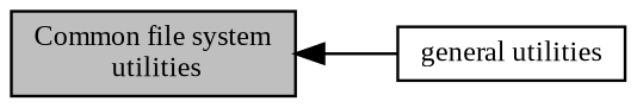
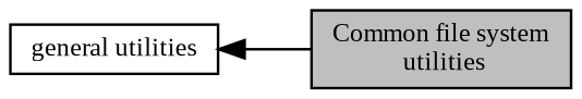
  digraph {
    rankdir=LR
    fontname="Liberation Serif"
    node [color=black fontname="Liberation Serif" fontsize=10 shape=box style=filled]
    n1 [fillcolor=white height=0.2 label="general utilities" width=0.4]
    n2 [fillcolor=grey75 fontcolor=black height=0.2 label="Common file system\l utilities" width=0.4]
-   n2 -> n1 [dir=back fontname="Liberation Serif" fontsize=10 labelfontname=Helvetica labelfontsize=10 shape=plaintext style=solid]
+   n1 -> n2 [dir=back fontname="Liberation Serif" fontsize=10 labelfontname=Helvetica labelfontsize=10 shape=plaintext style=solid]
  }
